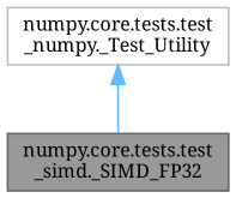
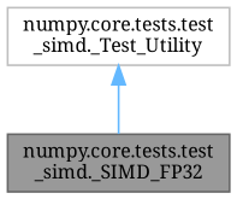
  digraph {
    fontname="Noto Serif"
    node [fontname="Noto Serif" fontsize=10 shape=box style=filled]
    n1 [color=gray40 fillcolor=grey60 fontcolor=black height=0.2 label="numpy.core.tests.test\l_simd._SIMD_FP32" width=0.4]
-   n2 [color=grey75 fillcolor=white height=0.2 label="numpy.core.tests.test\l_numpy._Test_Utility" width=0.4]
+   n2 [color=grey75 fillcolor=white height=0.2 label="numpy.core.tests.test\l_simd._Test_Utility" width=0.4]
    n2 -> n1 [color=steelblue1 dir=back fontname="Noto Serif" fontsize=10 labelfontname=Helvetica labelfontsize=10 style=solid]
  }
